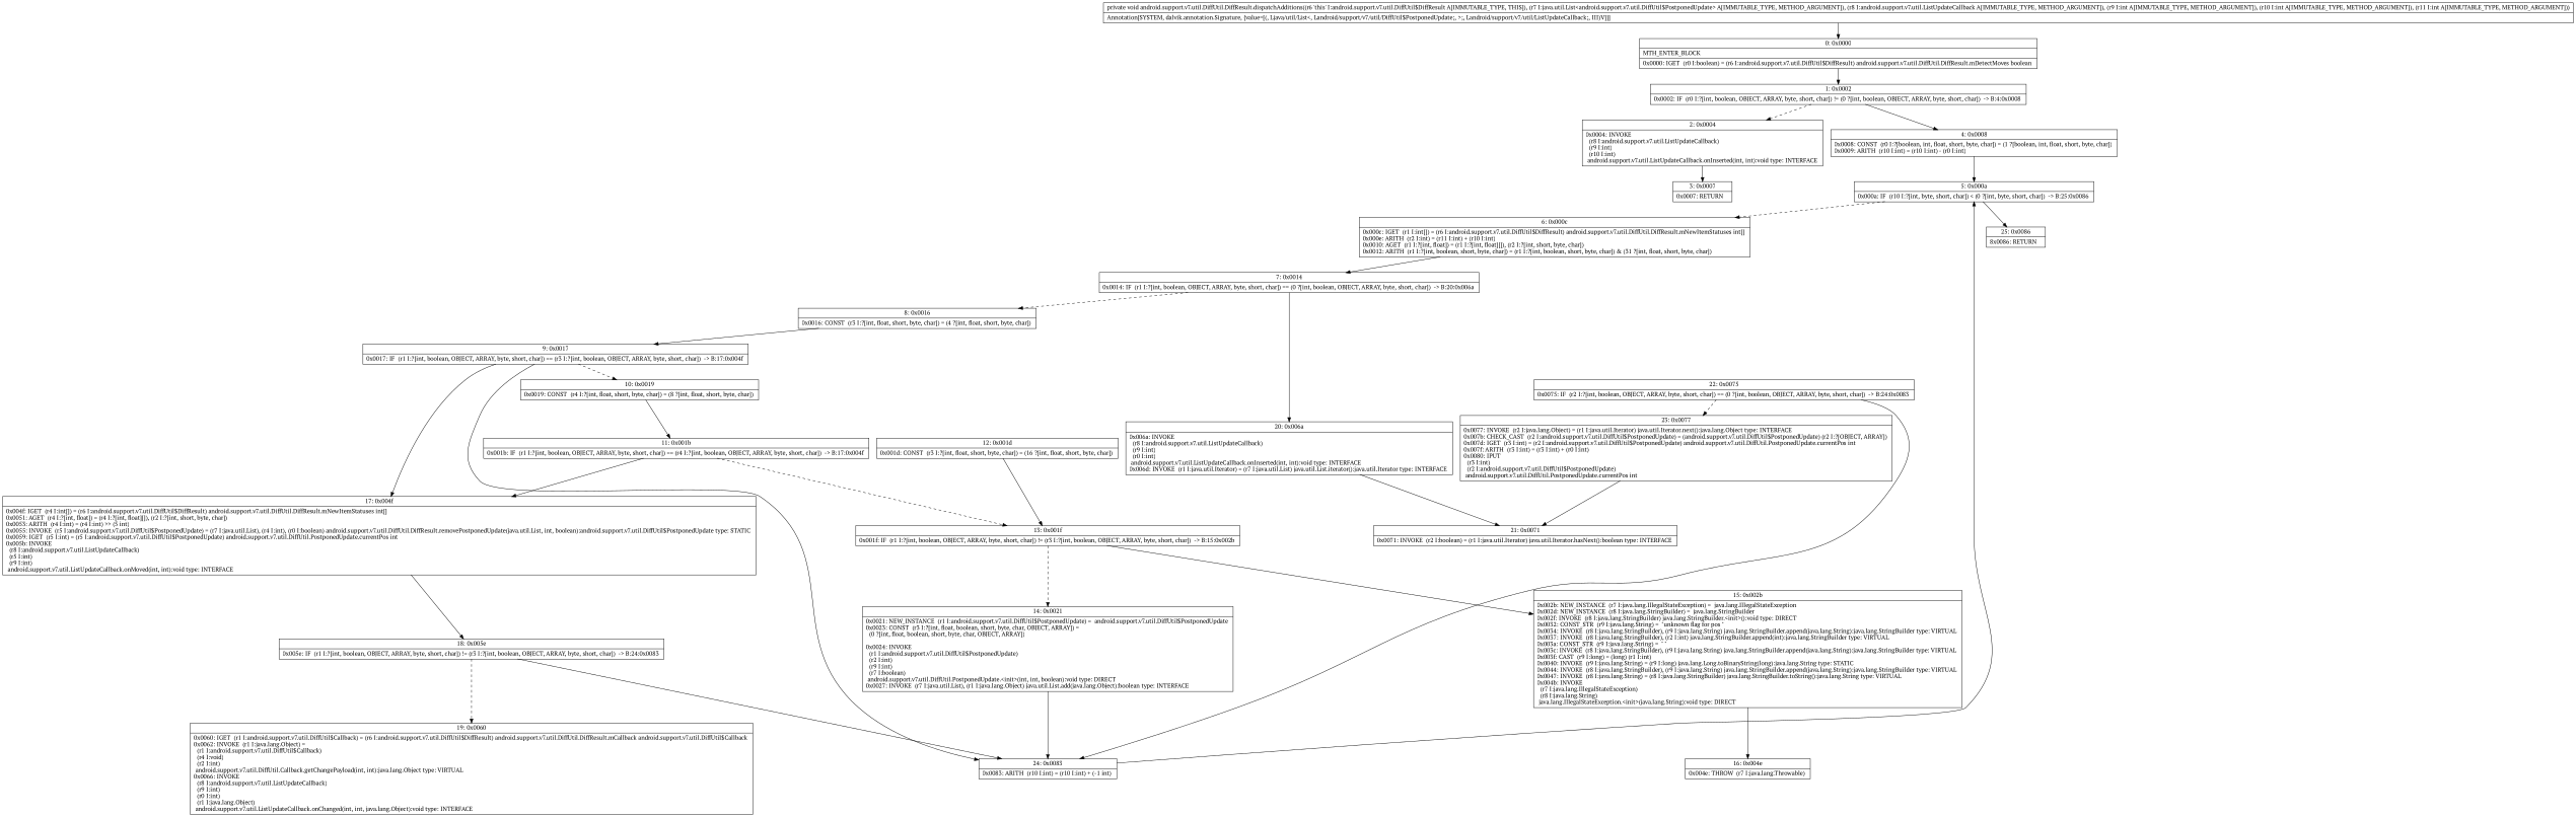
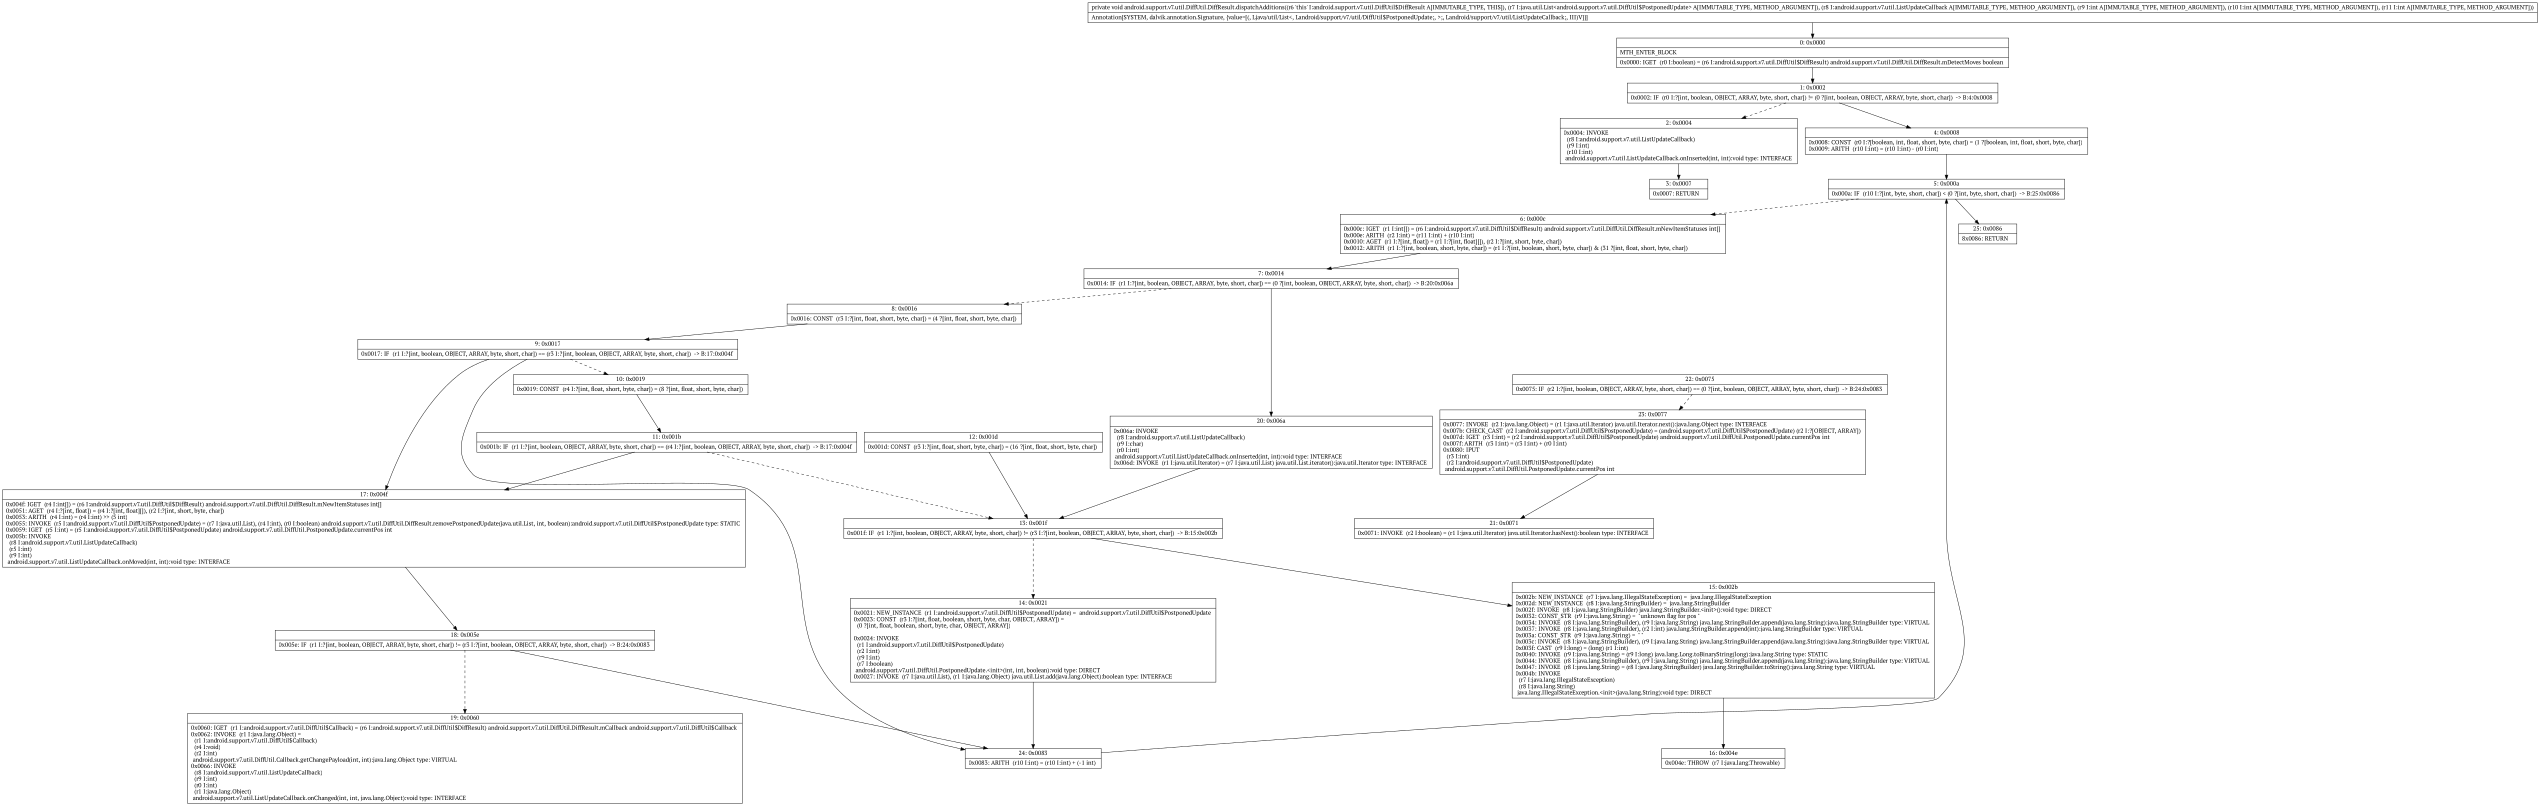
  digraph {
    fontname="PT Serif"
    node [fontname="PT Serif" shape=record]
    edge [fontname="PT Serif"]
    n1 [label="{0\:\ 0x0000|MTH_ENTER_BLOCK\l|0x0000: IGET  (r0 I:boolean) = (r6 I:android.support.v7.util.DiffUtil$DiffResult) android.support.v7.util.DiffUtil.DiffResult.mDetectMoves boolean \l}"]
    n2 [label="{1\:\ 0x0002|0x0002: IF  (r0 I:?[int, boolean, OBJECT, ARRAY, byte, short, char]) != (0 ?[int, boolean, OBJECT, ARRAY, byte, short, char])  \-\> B:4:0x0008 \l}"]
    n3 [label="{2\:\ 0x0004|0x0004: INVOKE  \l  (r8 I:android.support.v7.util.ListUpdateCallback)\l  (r9 I:int)\l  (r10 I:int)\l android.support.v7.util.ListUpdateCallback.onInserted(int, int):void type: INTERFACE \l}"]
    n4 [label="{4\:\ 0x0008|0x0008: CONST  (r0 I:?[boolean, int, float, short, byte, char]) = (1 ?[boolean, int, float, short, byte, char]) \l0x0009: ARITH  (r10 I:int) = (r10 I:int) \- (r0 I:int) \l}"]
    n5 [label="{3\:\ 0x0007|0x0007: RETURN   \l}"]
    n6 [label="{5\:\ 0x000a|0x000a: IF  (r10 I:?[int, byte, short, char]) \< (0 ?[int, byte, short, char])  \-\> B:25:0x0086 \l}"]
    n7 [label="{6\:\ 0x000c|0x000c: IGET  (r1 I:int[]) = (r6 I:android.support.v7.util.DiffUtil$DiffResult) android.support.v7.util.DiffUtil.DiffResult.mNewItemStatuses int[] \l0x000e: ARITH  (r2 I:int) = (r11 I:int) + (r10 I:int) \l0x0010: AGET  (r1 I:?[int, float]) = (r1 I:?[int, float][]), (r2 I:?[int, short, byte, char]) \l0x0012: ARITH  (r1 I:?[int, boolean, short, byte, char]) = (r1 I:?[int, boolean, short, byte, char]) & (31 ?[int, float, short, byte, char]) \l}"]
    n8 [label="{25\:\ 0x0086|8x0086: RETURN   \l}"]
    n9 [label="{7\:\ 0x0014|0x0014: IF  (r1 I:?[int, boolean, OBJECT, ARRAY, byte, short, char]) == (0 ?[int, boolean, OBJECT, ARRAY, byte, short, char])  \-\> B:20:0x006a \l}"]
    n10 [label="{8\:\ 0x0016|0x0016: CONST  (r3 I:?[int, float, short, byte, char]) = (4 ?[int, float, short, byte, char]) \l}"]
-   n11 [label="{20\:\ 0x006a|0x006a: INVOKE  \l  (r8 I:android.support.v7.util.ListUpdateCallback)\l  (r9 I:int)\l  (r0 I:int)\l android.support.v7.util.ListUpdateCallback.onInserted(int, int):void type: INTERFACE \l0x006d: INVOKE  (r1 I:java.util.Iterator) = (r7 I:java.util.List) java.util.List.iterator():java.util.Iterator type: INTERFACE \l}"]
+   n11 [label="{20\:\ 0x006a|0x006a: INVOKE  \l  (r8 I:android.support.v7.util.ListUpdateCallback)\l  (r9 I:char)\l  (r0 I:int)\l android.support.v7.util.ListUpdateCallback.onInserted(int, int):void type: INTERFACE \l0x006d: INVOKE  (r1 I:java.util.Iterator) = (r7 I:java.util.List) java.util.List.iterator():java.util.Iterator type: INTERFACE \l}"]
    n12 [label="{9\:\ 0x0017|0x0017: IF  (r1 I:?[int, boolean, OBJECT, ARRAY, byte, short, char]) == (r3 I:?[int, boolean, OBJECT, ARRAY, byte, short, char])  \-\> B:17:0x004f \l}"]
    n13 [label="{21\:\ 0x0071|0x0071: INVOKE  (r2 I:boolean) = (r1 I:java.util.Iterator) java.util.Iterator.hasNext():boolean type: INTERFACE \l}"]
    n14 [label="{10\:\ 0x0019|0x0019: CONST  (r4 I:?[int, float, short, byte, char]) = (8 ?[int, float, short, byte, char]) \l}"]
    n15 [label="{17\:\ 0x004f|0x004f: IGET  (r4 I:int[]) = (r6 I:android.support.v7.util.DiffUtil$DiffResult) android.support.v7.util.DiffUtil.DiffResult.mNewItemStatuses int[] \l0x0051: AGET  (r4 I:?[int, float]) = (r4 I:?[int, float][]), (r2 I:?[int, short, byte, char]) \l0x0053: ARITH  (r4 I:int) = (r4 I:int) \>\> (5 int) \l0x0055: INVOKE  (r5 I:android.support.v7.util.DiffUtil$PostponedUpdate) = (r7 I:java.util.List), (r4 I:int), (r0 I:boolean) android.support.v7.util.DiffUtil.DiffResult.removePostponedUpdate(java.util.List, int, boolean):android.support.v7.util.DiffUtil$PostponedUpdate type: STATIC \l0x0059: IGET  (r5 I:int) = (r5 I:android.support.v7.util.DiffUtil$PostponedUpdate) android.support.v7.util.DiffUtil.PostponedUpdate.currentPos int \l0x005b: INVOKE  \l  (r8 I:android.support.v7.util.ListUpdateCallback)\l  (r5 I:int)\l  (r9 I:int)\l android.support.v7.util.ListUpdateCallback.onMoved(int, int):void type: INTERFACE \l}"]
    n16 [label="{24\:\ 0x0083|0x0083: ARITH  (r10 I:int) = (r10 I:int) + (\-1 int) \l}"]
    n17 [label="{11\:\ 0x001b|0x001b: IF  (r1 I:?[int, boolean, OBJECT, ARRAY, byte, short, char]) == (r4 I:?[int, boolean, OBJECT, ARRAY, byte, short, char])  \-\> B:17:0x004f \l}"]
    n18 [label="{18\:\ 0x005e|0x005e: IF  (r1 I:?[int, boolean, OBJECT, ARRAY, byte, short, char]) != (r3 I:?[int, boolean, OBJECT, ARRAY, byte, short, char])  \-\> B:24:0x0083 \l}"]
    n19 [label="{13\:\ 0x001f|0x001f: IF  (r1 I:?[int, boolean, OBJECT, ARRAY, byte, short, char]) != (r3 I:?[int, boolean, OBJECT, ARRAY, byte, short, char])  \-\> B:15:0x002b \l}"]
    n20 [label="{12\:\ 0x001d|0x001d: CONST  (r3 I:?[int, float, short, byte, char]) = (16 ?[int, float, short, byte, char]) \l}"]
    n21 [label="{14\:\ 0x0021|0x0021: NEW_INSTANCE  (r1 I:android.support.v7.util.DiffUtil$PostponedUpdate) =  android.support.v7.util.DiffUtil$PostponedUpdate \l0x0023: CONST  (r3 I:?[int, float, boolean, short, byte, char, OBJECT, ARRAY]) = \l  (0 ?[int, float, boolean, short, byte, char, OBJECT, ARRAY])\l \l0x0024: INVOKE  \l  (r1 I:android.support.v7.util.DiffUtil$PostponedUpdate)\l  (r2 I:int)\l  (r9 I:int)\l  (r7 I:boolean)\l android.support.v7.util.DiffUtil.PostponedUpdate.\<init\>(int, int, boolean):void type: DIRECT \l0x0027: INVOKE  (r7 I:java.util.List), (r1 I:java.lang.Object) java.util.List.add(java.lang.Object):boolean type: INTERFACE \l}"]
    n22 [label="{15\:\ 0x002b|0x002b: NEW_INSTANCE  (r7 I:java.lang.IllegalStateException) =  java.lang.IllegalStateException \l0x002d: NEW_INSTANCE  (r8 I:java.lang.StringBuilder) =  java.lang.StringBuilder \l0x002f: INVOKE  (r8 I:java.lang.StringBuilder) java.lang.StringBuilder.\<init\>():void type: DIRECT \l0x0032: CONST_STR  (r9 I:java.lang.String) =  \"unknown flag for pos \" \l0x0034: INVOKE  (r8 I:java.lang.StringBuilder), (r9 I:java.lang.String) java.lang.StringBuilder.append(java.lang.String):java.lang.StringBuilder type: VIRTUAL \l0x0037: INVOKE  (r8 I:java.lang.StringBuilder), (r2 I:int) java.lang.StringBuilder.append(int):java.lang.StringBuilder type: VIRTUAL \l0x003a: CONST_STR  (r9 I:java.lang.String) =  \" \" \l0x003c: INVOKE  (r8 I:java.lang.StringBuilder), (r9 I:java.lang.String) java.lang.StringBuilder.append(java.lang.String):java.lang.StringBuilder type: VIRTUAL \l0x003f: CAST  (r9 I:long) = (long) (r1 I:int) \l0x0040: INVOKE  (r9 I:java.lang.String) = (r9 I:long) java.lang.Long.toBinaryString(long):java.lang.String type: STATIC \l0x0044: INVOKE  (r8 I:java.lang.StringBuilder), (r9 I:java.lang.String) java.lang.StringBuilder.append(java.lang.String):java.lang.StringBuilder type: VIRTUAL \l0x0047: INVOKE  (r8 I:java.lang.String) = (r8 I:java.lang.StringBuilder) java.lang.StringBuilder.toString():java.lang.String type: VIRTUAL \l0x004b: INVOKE  \l  (r7 I:java.lang.IllegalStateException)\l  (r8 I:java.lang.String)\l java.lang.IllegalStateException.\<init\>(java.lang.String):void type: DIRECT \l}"]
    n23 [label="{16\:\ 0x004e|0x004e: THROW  (r7 I:java.lang.Throwable) \l}"]
    n24 [label="{19\:\ 0x0060|0x0060: IGET  (r1 I:android.support.v7.util.DiffUtil$Callback) = (r6 I:android.support.v7.util.DiffUtil$DiffResult) android.support.v7.util.DiffUtil.DiffResult.mCallback android.support.v7.util.DiffUtil$Callback \l0x0062: INVOKE  (r1 I:java.lang.Object) = \l  (r1 I:android.support.v7.util.DiffUtil$Callback)\l  (r4 I:void)\l  (r2 I:int)\l android.support.v7.util.DiffUtil.Callback.getChangePayload(int, int):java.lang.Object type: VIRTUAL \l0x0066: INVOKE  \l  (r8 I:android.support.v7.util.ListUpdateCallback)\l  (r9 I:int)\l  (r0 I:int)\l  (r1 I:java.lang.Object)\l android.support.v7.util.ListUpdateCallback.onChanged(int, int, java.lang.Object):void type: INTERFACE \l}"]
    n25 [label="{22\:\ 0x0075|0x0075: IF  (r2 I:?[int, boolean, OBJECT, ARRAY, byte, short, char]) == (0 ?[int, boolean, OBJECT, ARRAY, byte, short, char])  \-\> B:24:0x0083 \l}"]
    n26 [label="{23\:\ 0x0077|0x0077: INVOKE  (r2 I:java.lang.Object) = (r1 I:java.util.Iterator) java.util.Iterator.next():java.lang.Object type: INTERFACE \l0x007b: CHECK_CAST  (r2 I:android.support.v7.util.DiffUtil$PostponedUpdate) = (android.support.v7.util.DiffUtil$PostponedUpdate) (r2 I:?[OBJECT, ARRAY]) \l0x007d: IGET  (r3 I:int) = (r2 I:android.support.v7.util.DiffUtil$PostponedUpdate) android.support.v7.util.DiffUtil.PostponedUpdate.currentPos int \l0x007f: ARITH  (r3 I:int) = (r3 I:int) + (r0 I:int) \l0x0080: IPUT  \l  (r3 I:int)\l  (r2 I:android.support.v7.util.DiffUtil$PostponedUpdate)\l android.support.v7.util.DiffUtil.PostponedUpdate.currentPos int \l}"]
    n27 [label="{private void android.support.v7.util.DiffUtil.DiffResult.dispatchAdditions((r6 'this' I:android.support.v7.util.DiffUtil$DiffResult A[IMMUTABLE_TYPE, THIS]), (r7 I:java.util.List\<android.support.v7.util.DiffUtil$PostponedUpdate\> A[IMMUTABLE_TYPE, METHOD_ARGUMENT]), (r8 I:android.support.v7.util.ListUpdateCallback A[IMMUTABLE_TYPE, METHOD_ARGUMENT]), (r9 I:int A[IMMUTABLE_TYPE, METHOD_ARGUMENT]), (r10 I:int A[IMMUTABLE_TYPE, METHOD_ARGUMENT]), (r11 I:int A[IMMUTABLE_TYPE, METHOD_ARGUMENT]))  | Annotation[SYSTEM, dalvik.annotation.Signature, \{value=[(, Ljava\/util\/List\<, Landroid\/support\/v7\/util\/DiffUtil$PostponedUpdate;, \>;, Landroid\/support\/v7\/util\/ListUpdateCallback;, III)V]\}]\l}"]
    n1 -> n2
    n2 -> n3 [style=dashed]
    n2 -> n4
    n3 -> n5
    n4 -> n6
    n6 -> n7 [style=dashed]
    n6 -> n8
    n7 -> n9
    n9 -> n10 [style=dashed]
    n9 -> n11
    n10 -> n12
-   n11 -> n13
+   n11 -> n19
    n12 -> n14 [style=dashed]
    n12 -> n15
    n12 -> n16
    n14 -> n17
    n15 -> n18
    n16 -> n6
    n17 -> n15
    n17 -> n19 [style=dashed]
    n18 -> n16
    n18 -> n24 [style=dashed]
    n19 -> n21 [style=dashed]
    n19 -> n22
    n20 -> n19
    n21 -> n16
    n22 -> n23
-   n25 -> n16
    n25 -> n26 [style=dashed]
    n26 -> n13
    n27 -> n1
  }
